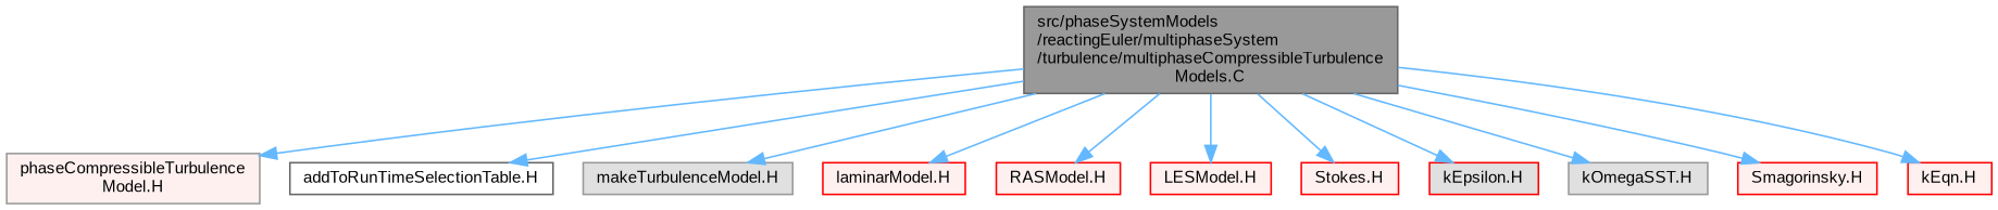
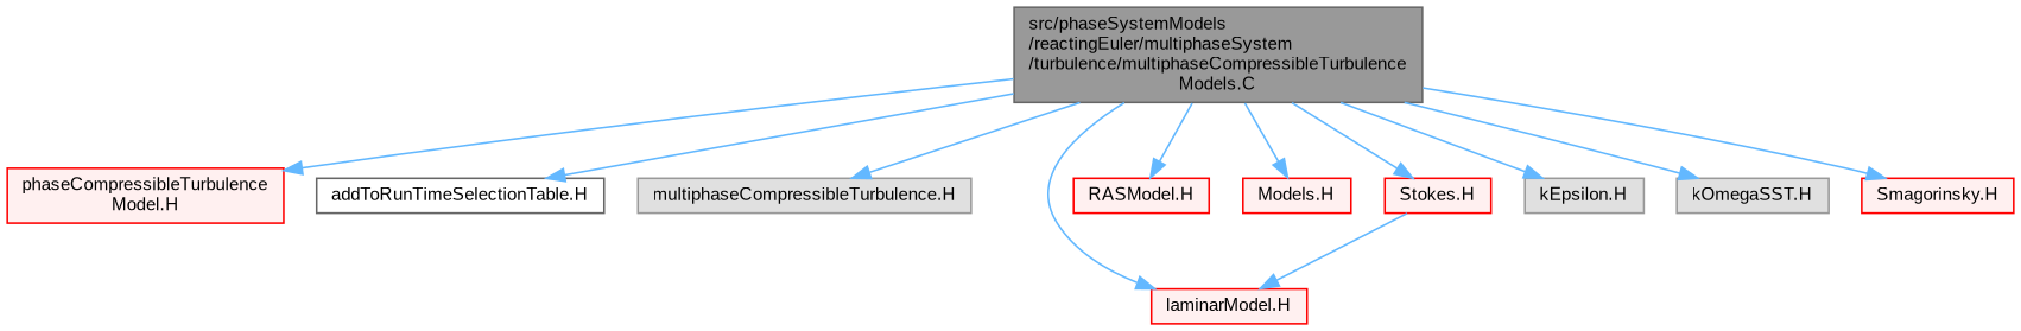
  digraph {
    fontname="Liberation Sans"
    node [color=red fillcolor="#FFF0F0" fontname="Liberation Sans" fontsize=10 shape=box style=filled]
    edge [color=steelblue1 fontname="Liberation Sans" fontsize=10 labelfontname=Helvetica labelfontsize=10 style=solid]
    n1 [color=gray40 fillcolor=grey60 fontcolor=black height=0.2 label="src/phaseSystemModels\l/reactingEuler/multiphaseSystem\l/turbulence/multiphaseCompressibleTurbulence\lModels.C" width=0.4]
-   n2 [color=grey60 height=0.2 label="phaseCompressibleTurbulence\lModel.H" width=0.4]
+   n2 [height=0.2 label="phaseCompressibleTurbulence\lModel.H" width=0.4]
    n3 [color=grey40 fillcolor=white height=0.2 label="addToRunTimeSelectionTable.H" width=0.4]
-   n4 [color=grey60 fillcolor="#E0E0E0" height=0.2 label="makeTurbulenceModel.H" width=0.4]
+   n4 [color=grey60 fillcolor="#E0E0E0" height=0.2 label="multiphaseCompressibleTurbulence.H" width=0.4]
    n5 [height=0.2 label="laminarModel.H" width=0.4]
    n6 [height=0.2 label="RASModel.H" width=0.4]
-   n7 [height=0.2 label="LESModel.H" width=0.4]
+   n7 [height=0.2 label="Models.H" width=0.4]
    n8 [height=0.2 label="Stokes.H" width=0.4]
-   n9 [fillcolor="#E0E0E0" height=0.2 label="kEpsilon.H" width=0.4]
+   n9 [color=grey60 fillcolor="#E0E0E0" height=0.2 label="kEpsilon.H" width=0.4]
    n10 [color=grey60 fillcolor="#E0E0E0" height=0.2 label="kOmegaSST.H" width=0.4]
    n11 [height=0.2 label="Smagorinsky.H" width=0.4]
-   n12 [height=0.2 label="kEqn.H" width=0.4]
    n1 -> n2
    n1 -> n3
    n1 -> n4
    n1 -> n5
    n1 -> n6
    n1 -> n7
    n1 -> n8
    n1 -> n9
    n1 -> n10
    n1 -> n11
-   n1 -> n12
+   n8 -> n5
  }
